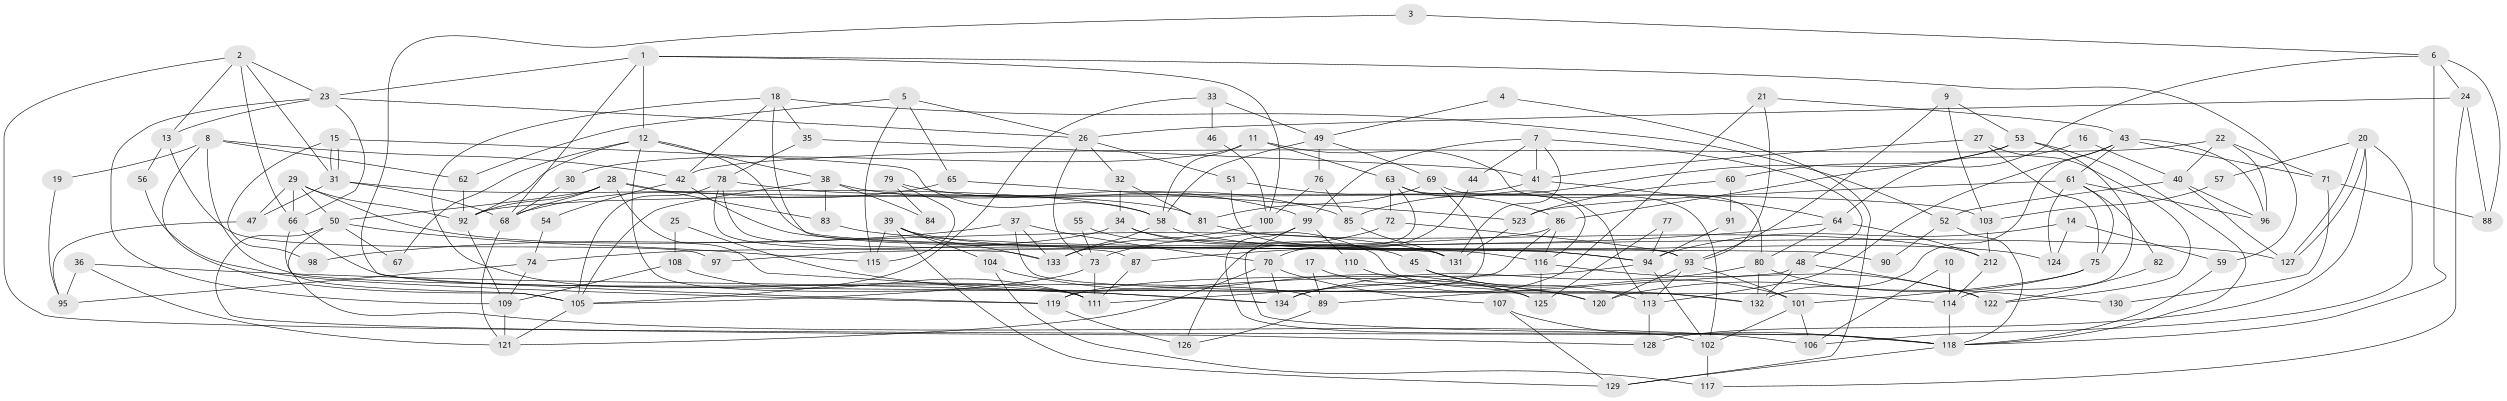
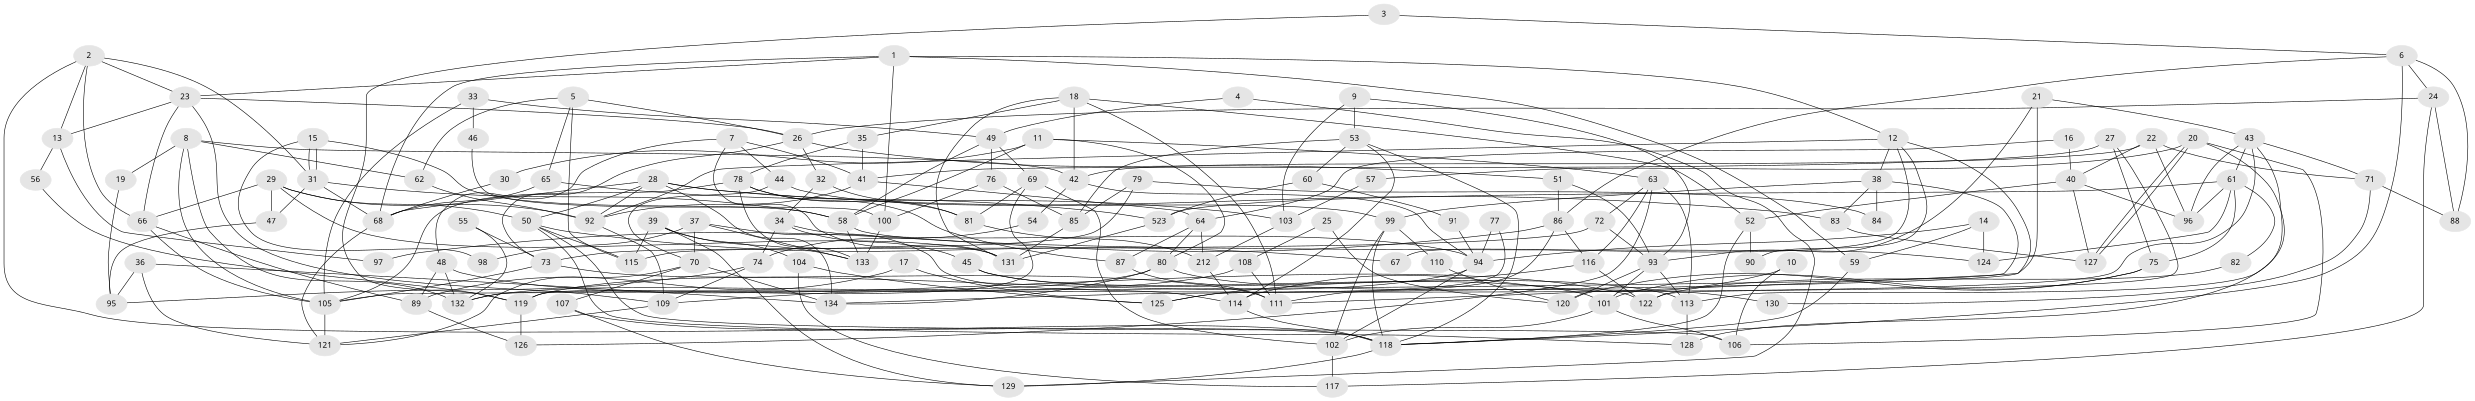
  graph {
    fontname="Noto Sans"
    node [color=gray90 fontname="Noto Sans" style=filled]
    edge [fontname="Noto Sans"]
    1
    12
    23
    59
    68
    100
    4
    49
    129
    38
    67
    90
    92
    111
    13
    66
    26
    109
    118
    121
    133
    2
    31
    56
    97
    58
    47
    105
    89
    3
    6
    119
    24
    86
    88
    126
    69
    76
    5
    62
    65
    115
    32
    51
    73
    n46 [label=523]
    117
    116
    7
    41
    44
    48
    131
    64
    70
    99
    132
    122
    8
    19
    42
    95
    94
    54
    9
    53
    93
    103
    114
    60
    85
    120
    113
    101
    n75 [label=212]
    10
    106
    11
    30
    63
    80
    124
    72
    134
    130
    83
    84
    14
    102
    15
    98
    16
    40
    52
    127
    96
    87
    17
    125
    18
    35
    78
    20
    57
    128
    21
    43
    71
    61
    22
    25
    108
    34
    81
    27
    75
    28
    50
    29
    45
    74
    33
    46
    36
    37
    107
    110
    39
    104
    82
    91
    55
    77
    79
    1 -- 12
    1 -- 23
    1 -- 59
    1 -- 68
    1 -- 100
    12 -- 38
    12 -- 67
    12 -- 90
    12 -- 92
    12 -- 111
    23 -- 13
    23 -- 66
    23 -- 26
    23 -- 109
    59 -- 118
    68 -- 121
    100 -- 133
    4 -- 49
    4 -- 129
    49 -- 58
    49 -- 69
    49 -- 76
    38 -- 105
    38 -- 99
    38 -- 83
    38 -- 84
    92 -- 109
    13 -- 56
    13 -- 97
    66 -- 105
    66 -- 89
    26 -- 32
    26 -- 51
    26 -- 73
    109 -- 121
    118 -- 129
    2 -- 23
    2 -- 13
    2 -- 66
    2 -- 118
    2 -- 31
    31 -- 68
    31 -- 58
    31 -- 47
    56 -- 119
    58 -- 133
    58 -- 124
    47 -- 95
    105 -- 121
    89 -- 126
    3 -- 6
    3 -- 119
    6 -- 118
    6 -- 24
    6 -- 86
    6 -- 88
    119 -- 126
    24 -- 26
    24 -- 88
    24 -- 117
    86 -- 111
    86 -- 97
    86 -- 116
    69 -- 119
    69 -- 102
    69 -- 81
    76 -- 100
    76 -- 85
    5 -- 26
    5 -- 62
    5 -- 65
    5 -- 115
    62 -- 92
    65 -- 68
    65 -- n46
    32 -- 34
    32 -- 81
    51 -- 86
    51 -- 93
    73 -- 111
    73 -- 105
    n46 -- 131
    116 -- 122
    116 -- 125
    7 -- 41
    7 -- 44
    7 -- 48
    7 -- 131
    41 -- 92
    41 -- 64
    44 -- 70
-   7 -- 99
+   44 -- 99
    48 -- 89
    48 -- 132
    48 -- 122
    64 -- n75
    64 -- 80
    64 -- 87
    70 -- 121
    70 -- 134
    70 -- 107
    99 -- 118
    99 -- 102
    99 -- 110
    8 -- 105
    8 -- 62
    8 -- 132
    8 -- 19
    8 -- 42
    19 -- 95
    42 -- 94
    42 -- 54
    94 -- 119
    94 -- 102
    54 -- 74
    9 -- 53
    9 -- 93
    9 -- 103
    53 -- 118
    53 -- 114
    53 -- 60
    53 -- 85
    93 -- 120
    93 -- 113
    93 -- 101
    103 -- n75
    114 -- 118
    60 -- n46
    60 -- 91
    85 -- 131
    113 -- 128
    101 -- 106
    101 -- 102
    n75 -- 114
    10 -- 114
    10 -- 106
    11 -- 58
    11 -- 30
    11 -- 63
    11 -- 80
    30 -- 68
    63 -- 126
    63 -- 116
    63 -- 113
    63 -- 72
    80 -- 132
    80 -- 134
    80 -- 130
    72 -- 73
    72 -- 93
    83 -- 127
    14 -- 59
    14 -- 94
    14 -- 124
    102 -- 117
    15 -- 31
    15 -- 31
    15 -- 58
    15 -- 98
    16 -- 64
    16 -- 40
    40 -- 52
    40 -- 127
    40 -- 96
    52 -- 90
    52 -- 118
    87 -- 111
    17 -- 89
    17 -- 125
    18 -- 111
    18 -- 131
    18 -- 42
    18 -- 52
    18 -- 35
    35 -- 41
    35 -- 78
    78 -- 133
    78 -- 105
    78 -- 87
    78 -- 81
    20 -- 106
    20 -- 127
    20 -- 127
    20 -- 57
    20 -- 128
    57 -- 103
    21 -- 93
    21 -- 134
    21 -- 43
    43 -- 132
    43 -- 113
    43 -- 96
    43 -- 71
    43 -- 61
    71 -- 88
    71 -- 130
    61 -- n46
    61 -- 124
    61 -- 96
    61 -- 75
    61 -- 82
    22 -- 42
    22 -- 40
    22 -- 96
    22 -- 71
    25 -- 120
    25 -- 108
    108 -- 111
    108 -- 109
    34 -- 94
    34 -- 45
    34 -- 74
    81 -- n75
    27 -- 41
    27 -- 122
    27 -- 75
    75 -- 120
    75 -- 101
    28 -- 68
    28 -- 92
    28 -- 103
    28 -- 134
    28 -- 83
    28 -- 50
    50 -- 67
    50 -- 115
    50 -- 106
    50 -- 128
    29 -- 92
    29 -- 66
    29 -- 47
    29 -- 131
    29 -- 50
    45 -- 113
    45 -- 101
    74 -- 109
    74 -- 95
    33 -- 49
    33 -- 105
    33 -- 46
    46 -- 100
    36 -- 121
    36 -- 95
    36 -- 134
    37 -- 133
    37 -- 70
    37 -- 114
    37 -- 98
    107 -- 129
    107 -- 118
    110 -- 120
    39 -- 129
    39 -- 133
    39 -- 115
-   39 -- 116
    39 -- 104
    104 -- 117
    104 -- 125
    82 -- 122
    91 -- 94
    55 -- 73
    55 -- 132
    77 -- 94
    77 -- 125
    79 -- 115
    79 -- 85
    79 -- 84
  }
